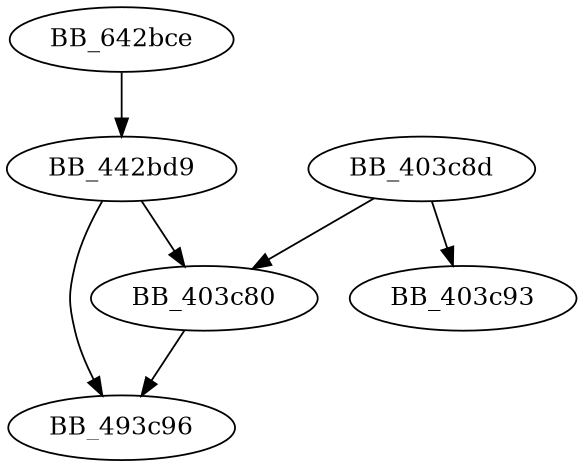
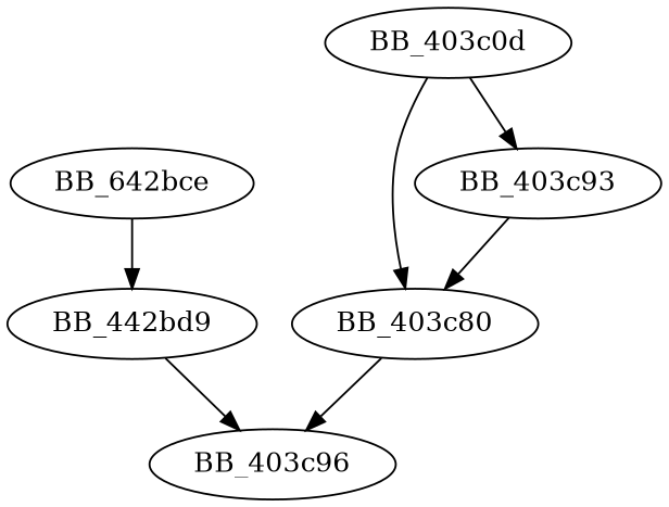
  digraph {
    BB_403c80
-   BB_403c96 [label=BB_493c96]
-   BB_403c8d
+   BB_403c96
+   BB_403c8d [label=BB_403c0d]
    BB_403c93
    n5 [label=BB_642bce]
    BB_442bd9
    BB_403c80 -> BB_403c96
    BB_403c8d -> BB_403c80
    BB_403c8d -> BB_403c93
    n5 -> BB_442bd9
-   BB_442bd9 -> BB_403c80
+   BB_403c93 -> BB_403c80
    BB_442bd9 -> BB_403c96
  }
